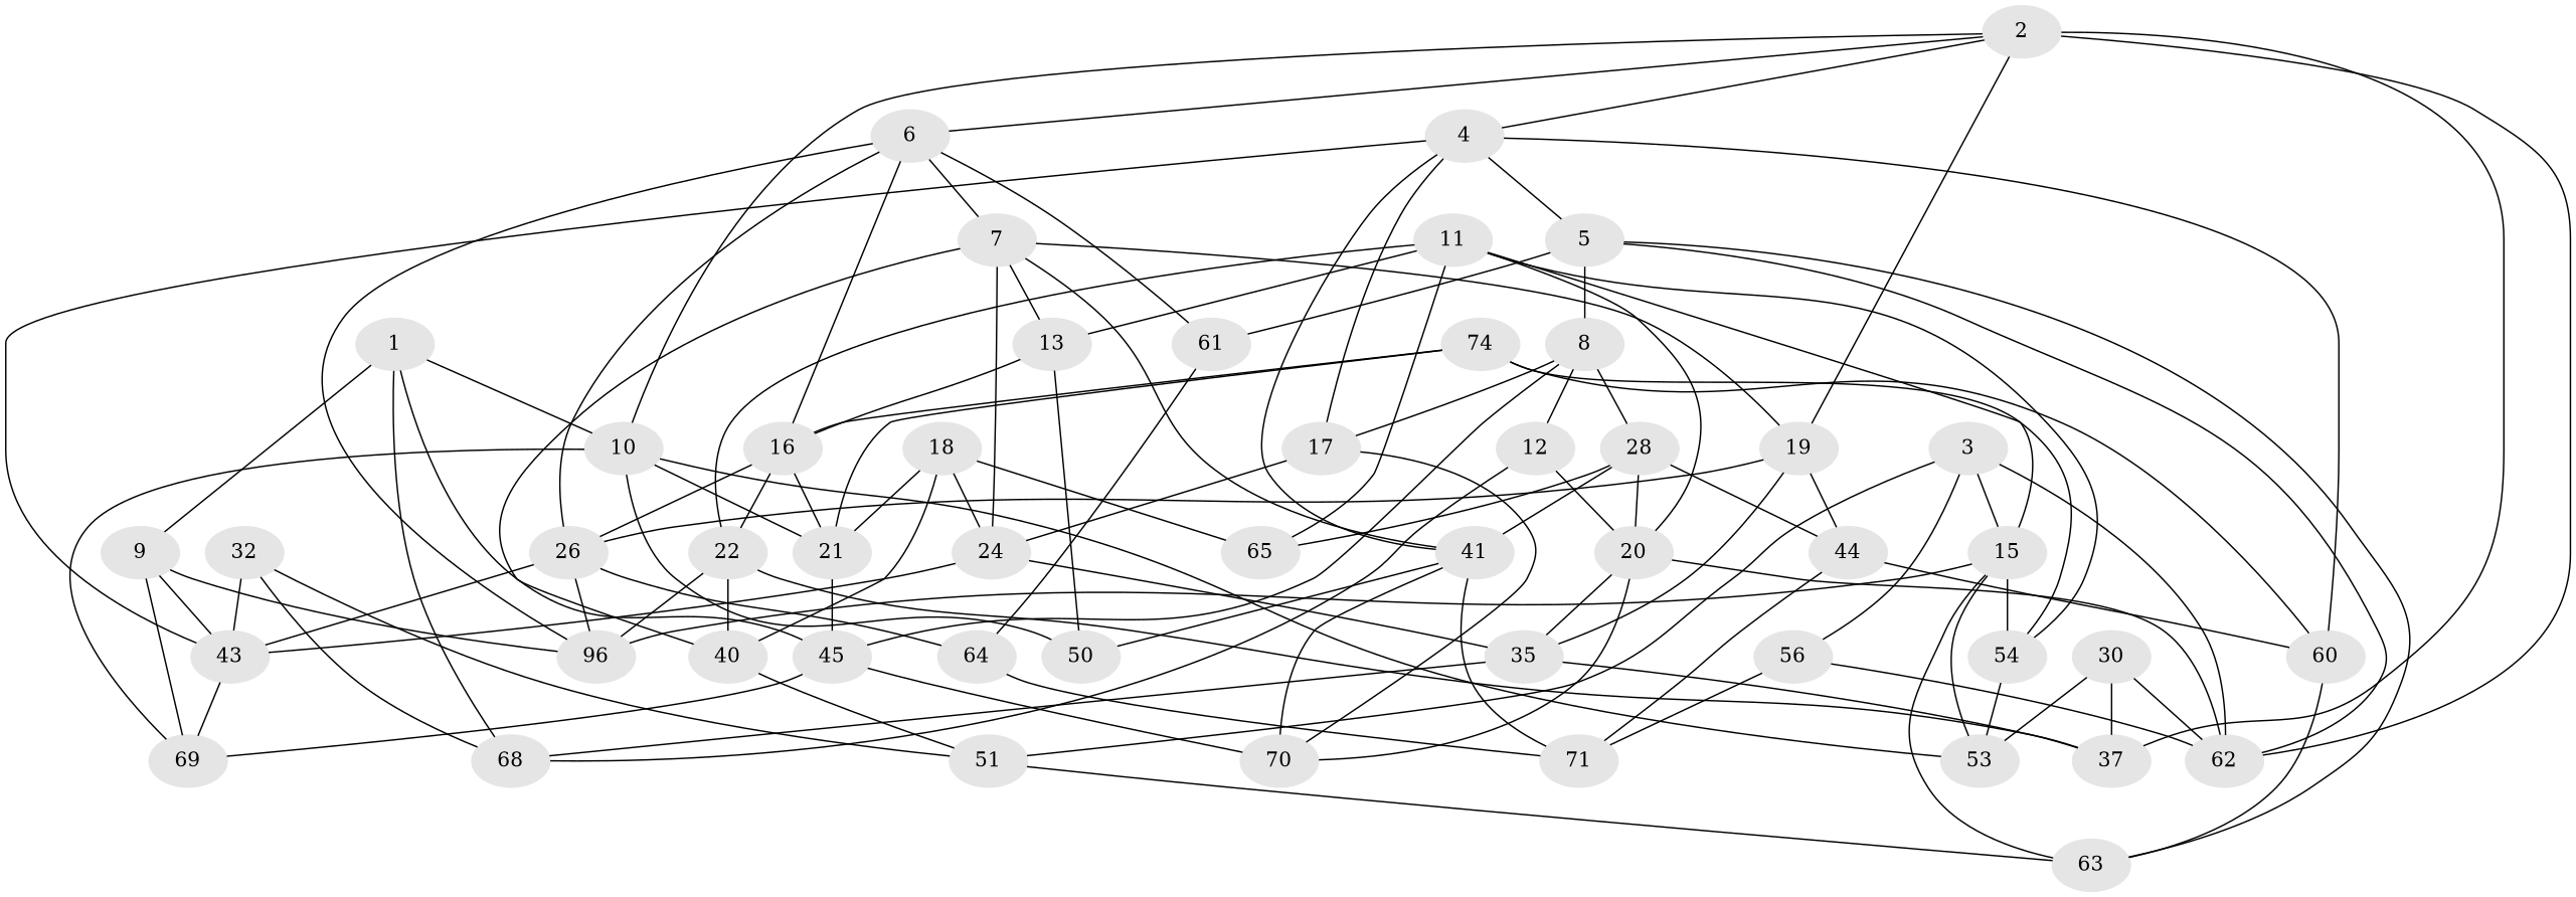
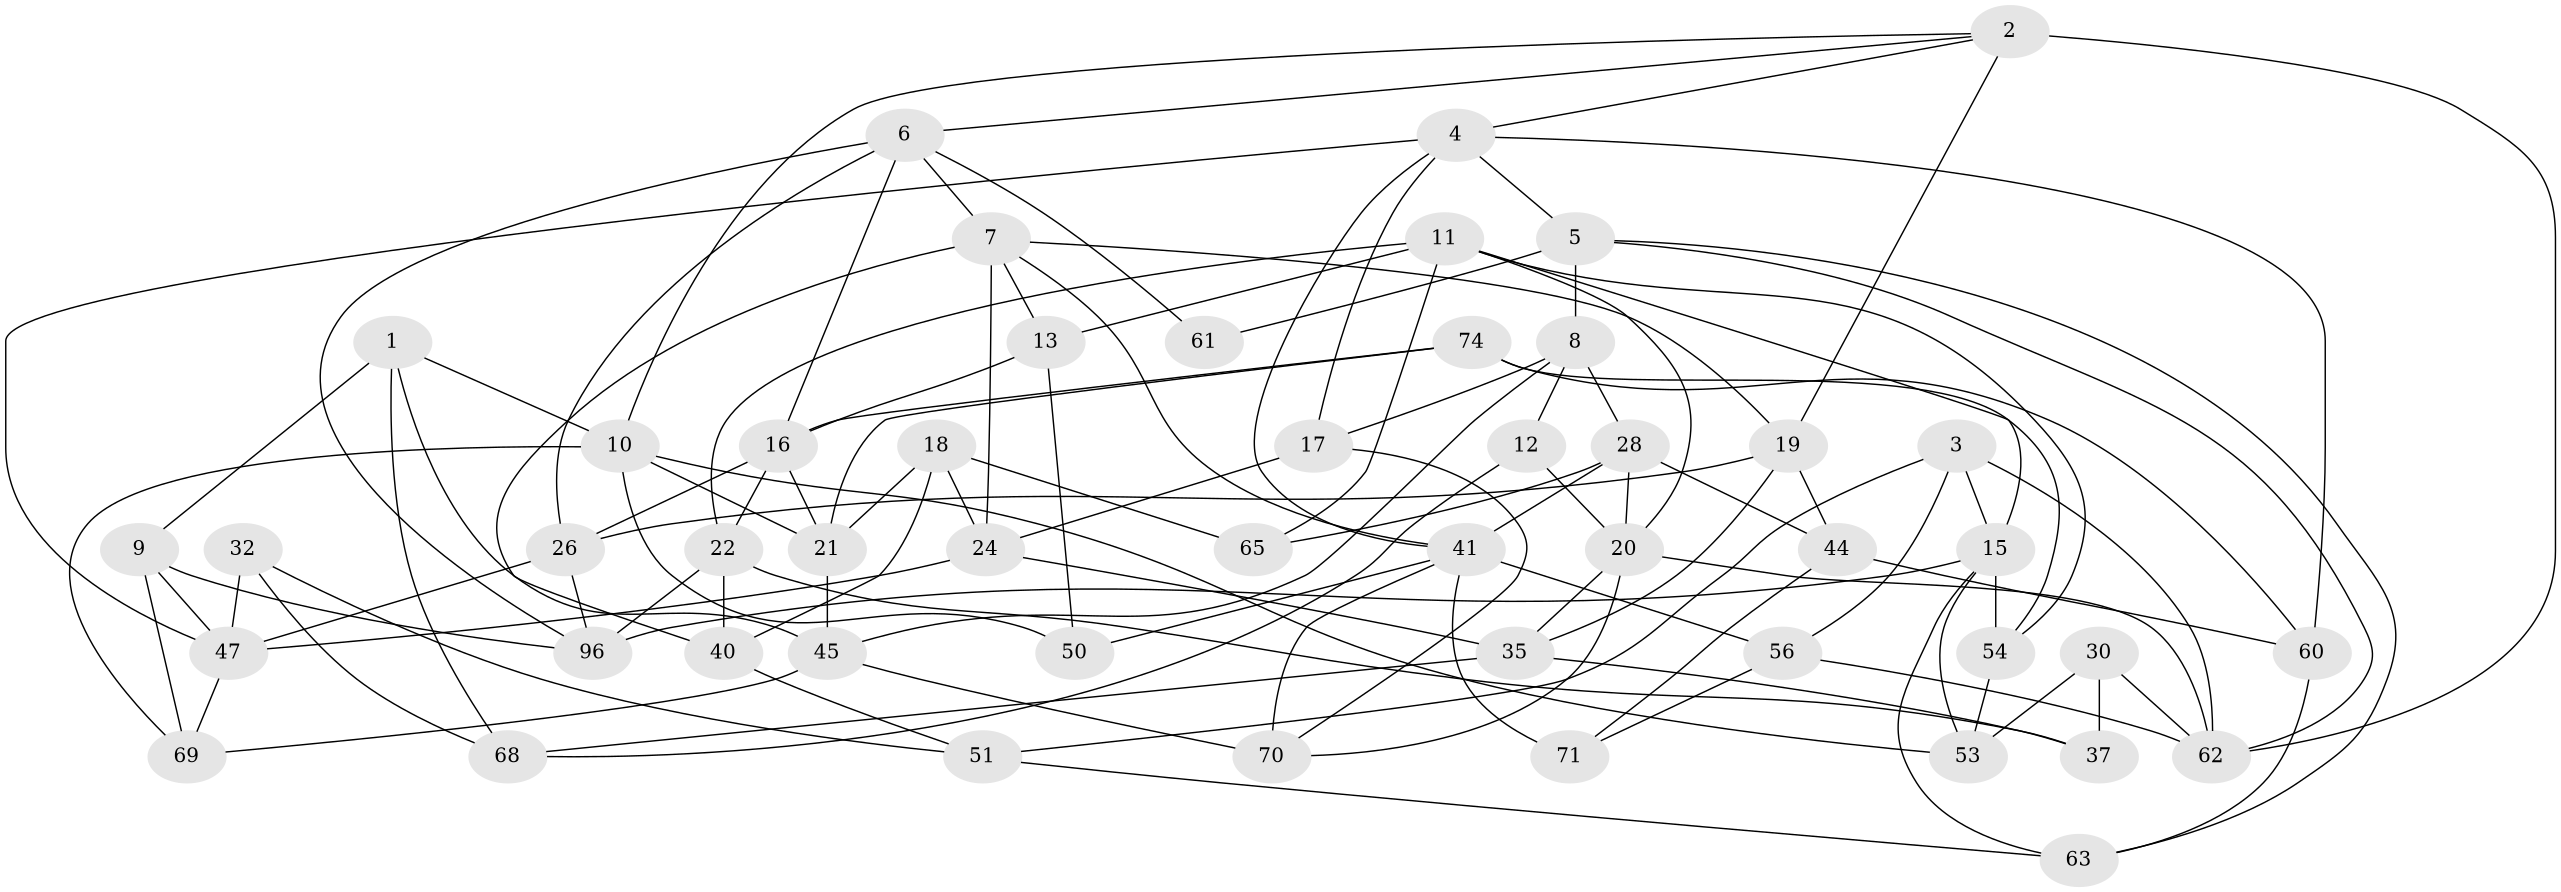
  graph {
    node [color=gray90 style=filled]
    1
    9
    10 [super="+66"]
    45 [super="+57"]
    68
-   43 [super="+48"]
+   43 [super="+48" label=47]
    n7 [label=96 super="+58"]
    69
    21 [super="+59"]
    50
    53
    70
    2 [super="+55"]
    4 [super="+23"]
    6 [super="+33"]
    19 [super="+38"]
    37
    62 [super="+67"]
    5 [super="+49"]
    17
    60
    41 [super="+42"]
    61
    7 [super="+27"]
    16 [super="+25"]
    26 [super="+72"]
    35 [super="+36"]
    44
    15 [super="+29"]
    63
    n31 [label=54]
    3
    51
    56
    71
    8 [super="+52"]
    24 [super="+31"]
-   64
    12
    28
    20 [super="+39"]
    13
    40
    22 [super="+54"]
    65
    11 [super="+47"]
    n47 [label=74]
    18
    32
    30
    1 -- 9
    1 -- 10
    1 -- 45
    1 -- 68
    9 -- 43
    9 -- n7
    9 -- 69
    10 -- 69
    10 -- 21
    10 -- 50
    10 -- 53
    45 -- 69
    45 -- 70
    43 -- 69
    21 -- 45 [weight=2]
    2 -- 10
    2 -- 4
    2 -- 6
    2 -- 19
-   2 -- 37
    2 -- 62
    4 -- 43
    4 -- 5
    4 -- 17
    4 -- 60
    4 -- 41
    6 -- n7
    6 -- 61
    6 -- 7
    6 -- 16
    6 -- 26
    19 -- 26
    19 -- 35 [weight=2]
    19 -- 44
    5 -- 62
    5 -- 61
    5 -- 63
    5 -- 8
    17 -- 70
    17 -- 24
    60 -- 63
    41 -- 50
    41 -- 70
+   41 -- 56
    41 -- 71
-   61 -- 64
    7 -- 19
    7 -- 41
    7 -- 24
    7 -- 13
    7 -- 40
    16 -- 21
    16 -- 26
    16 -- 22
    26 -- 43
    26 -- n7
-   26 -- 64
    35 -- 68
    35 -- 37
    44 -- 60
    44 -- 71
    15 -- n7
    15 -- 53
    15 -- 63
    15 -- n31
    n31 -- 53
    3 -- 62
    3 -- 15
    3 -- 51
    3 -- 56
    51 -- 63
    56 -- 62
    56 -- 71
    8 -- 45
    8 -- 17
    8 -- 12 [weight=2]
    8 -- 28
    24 -- 43
    24 -- 35
-   64 -- 71
    12 -- 68
    12 -- 20
    28 -- 41
    28 -- 44
    28 -- 20
    28 -- 65
    20 -- 70
    20 -- 62
    20 -- 35
    13 -- 50
    13 -- 16
    40 -- 51
    22 -- n7 [weight=2]
    22 -- 37
    22 -- 40
    11 -- 15
    11 -- n31
    11 -- 20
    11 -- 13
    11 -- 22
    11 -- 65
    n47 -- 21
    n47 -- 60
    n47 -- 16
    n47 -- n31
    18 -- 21
    18 -- 24
    18 -- 40
    18 -- 65
    32 -- 68
    32 -- 43
    32 -- 51
    30 -- 53
    30 -- 37
    30 -- 62
  }
